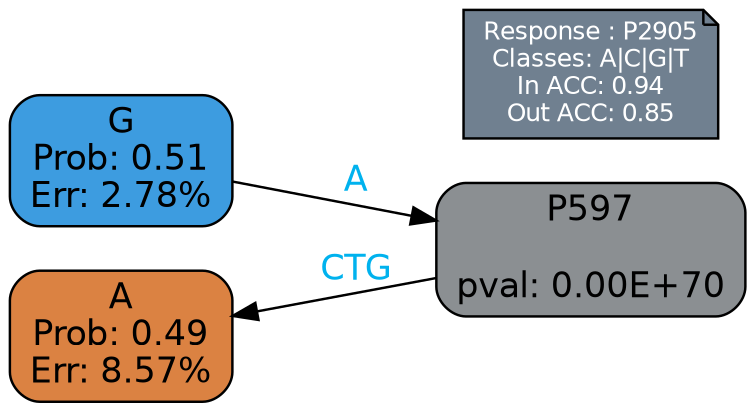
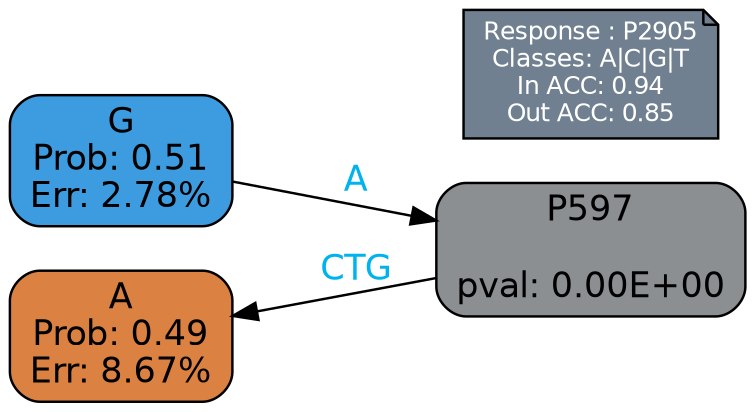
  digraph {
    rankdir=LR
    ranksep=equally
    splines=polylines
    node [color=black fontname=helvetica shape=box style="filled, rounded"]
    edge [fontcolor=deepskyblue2 fontname=helvetica]
    n1 [fillcolor="#3d9ce0" label="G\nProb: 0.51\nErr: 2.78%"]
-   n2 [fillcolor="#db8242" label="A\nProb: 0.49\nErr: 8.57%"]
+   n2 [fillcolor="#db8242" label="A\nProb: 0.49\nErr: 8.67%"]
    n3 [align=left fillcolor=slategray fontcolor=white fontsize=10 label="Response : P2905\nClasses: A|C|G|T\nIn ACC: 0.94\nOut ACC: 0.85\n" shape=note style=filled]
-   n4 [fillcolor="#8b8f92" label="P597\n\npval: 0.00E+70"]
+   n4 [fillcolor="#8b8f92" label="P597\n\npval: 0.00E+00"]
    subgraph sub_1 {
      rank=same
      n1
      n2
    }
    subgraph sub_2 {
      rank=same
      n3
      n4
    }
    n1 -> n4 [label=A]
    n4 -> n2 [label=CTG]
  }
